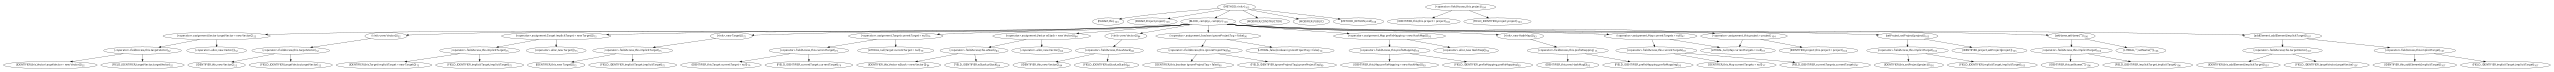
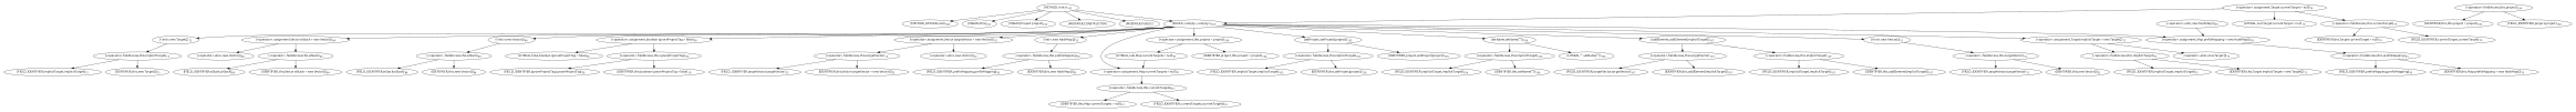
  digraph {
    fontname=Ubuntu
    node [fontname=Ubuntu]
    edge [fontname=Ubuntu]
    n1 [label=<(METHOD,&lt;init&gt;)<SUB>103</SUB>>]
    n2 [label=<(PARAM,this)<SUB>103</SUB>>]
    n3 [label=<(PARAM,Project project)<SUB>103</SUB>>]
    n4 [label=<(BLOCK,&lt;empty&gt;,&lt;empty&gt;)<SUB>103</SUB>>]
    n5 [label=<(MODIFIER,CONSTRUCTOR)>]
    n6 [label=<(MODIFIER,PUBLIC)>]
    n7 [label=<(METHOD_RETURN,void)<SUB>108</SUB>>]
    n8 [label=<(&lt;operator&gt;.assignment,Vector targetVector = new Vector())<SUB>52</SUB>>]
    n9 [label=<(&lt;init&gt;,new Vector())<SUB>52</SUB>>]
    n10 [label=<(&lt;operator&gt;.assignment,Target implicitTarget = new Target())<SUB>75</SUB>>]
    n11 [label=<(&lt;init&gt;,new Target())<SUB>75</SUB>>]
    n12 [label=<(&lt;operator&gt;.assignment,Target currentTarget = null)<SUB>79</SUB>>]
    n13 [label=<(&lt;operator&gt;.assignment,Vector wStack = new Vector())<SUB>84</SUB>>]
    n14 [label=<(&lt;init&gt;,new Vector())<SUB>84</SUB>>]
    n15 [label=<(&lt;operator&gt;.assignment,boolean ignoreProjectTag = false)<SUB>90</SUB>>]
    n16 [label=<(&lt;operator&gt;.assignment,Map prefixMapping = new HashMap())<SUB>93</SUB>>]
    n17 [label=<(&lt;init&gt;,new HashMap())<SUB>93</SUB>>]
    n18 [label=<(&lt;operator&gt;.assignment,Map currentTargets = null)<SUB>97</SUB>>]
    n19 [label=<(&lt;operator&gt;.assignment,this.project = project)<SUB>104</SUB>>]
    n20 [label=<(setProject,setProject(project))<SUB>105</SUB>>]
    n21 [label=<(setName,setName(&quot;&quot;))<SUB>106</SUB>>]
    n22 [label=<(addElement,addElement(implicitTarget))<SUB>107</SUB>>]
    n23 [label=<(&lt;operator&gt;.fieldAccess,this.targetVector)<SUB>52</SUB>>]
    n24 [label=<(&lt;operator&gt;.alloc,new Vector())<SUB>52</SUB>>]
    n25 [label=<(&lt;operator&gt;.fieldAccess,this.targetVector)<SUB>52</SUB>>]
    n26 [label=<(&lt;operator&gt;.fieldAccess,this.implicitTarget)<SUB>75</SUB>>]
    n27 [label=<(&lt;operator&gt;.alloc,new Target())<SUB>75</SUB>>]
    n28 [label=<(&lt;operator&gt;.fieldAccess,this.implicitTarget)<SUB>75</SUB>>]
    n29 [label=<(&lt;operator&gt;.fieldAccess,this.currentTarget)<SUB>79</SUB>>]
    n30 [label=<(LITERAL,null,Target currentTarget = null)<SUB>79</SUB>>]
    n31 [label=<(&lt;operator&gt;.fieldAccess,this.wStack)<SUB>84</SUB>>]
    n32 [label=<(&lt;operator&gt;.alloc,new Vector())<SUB>84</SUB>>]
    n33 [label=<(&lt;operator&gt;.fieldAccess,this.wStack)<SUB>84</SUB>>]
    n34 [label=<(&lt;operator&gt;.fieldAccess,this.ignoreProjectTag)<SUB>90</SUB>>]
    n35 [label=<(LITERAL,false,boolean ignoreProjectTag = false)<SUB>90</SUB>>]
    n36 [label=<(&lt;operator&gt;.fieldAccess,this.prefixMapping)<SUB>93</SUB>>]
    n37 [label=<(&lt;operator&gt;.alloc,new HashMap())<SUB>93</SUB>>]
    n38 [label=<(&lt;operator&gt;.fieldAccess,this.prefixMapping)<SUB>93</SUB>>]
    n39 [label=<(&lt;operator&gt;.fieldAccess,this.currentTargets)<SUB>97</SUB>>]
    n40 [label=<(LITERAL,null,Map currentTargets = null)<SUB>97</SUB>>]
    n41 [label=<(IDENTIFIER,project,this.project = project)<SUB>104</SUB>>]
    n42 [label=<(&lt;operator&gt;.fieldAccess,this.implicitTarget)<SUB>105</SUB>>]
    n43 [label=<(IDENTIFIER,project,setProject(project))<SUB>105</SUB>>]
    n44 [label=<(&lt;operator&gt;.fieldAccess,this.implicitTarget)<SUB>106</SUB>>]
    n45 [label=<(LITERAL,&quot;&quot;,setName(&quot;&quot;))<SUB>106</SUB>>]
    n46 [label=<(&lt;operator&gt;.fieldAccess,this.targetVector)<SUB>107</SUB>>]
    n47 [label=<(&lt;operator&gt;.fieldAccess,this.implicitTarget)<SUB>107</SUB>>]
    n48 [label=<(IDENTIFIER,this,Vector targetVector = new Vector())<SUB>52</SUB>>]
    n49 [label=<(FIELD_IDENTIFIER,targetVector,targetVector)<SUB>52</SUB>>]
    n50 [label=<(IDENTIFIER,this,new Vector())<SUB>52</SUB>>]
    n51 [label=<(FIELD_IDENTIFIER,targetVector,targetVector)<SUB>52</SUB>>]
    n52 [label=<(IDENTIFIER,this,Target implicitTarget = new Target())<SUB>75</SUB>>]
    n53 [label=<(FIELD_IDENTIFIER,implicitTarget,implicitTarget)<SUB>75</SUB>>]
    n54 [label=<(IDENTIFIER,this,new Target())<SUB>75</SUB>>]
    n55 [label=<(FIELD_IDENTIFIER,implicitTarget,implicitTarget)<SUB>75</SUB>>]
    n56 [label=<(IDENTIFIER,this,Target currentTarget = null)<SUB>79</SUB>>]
    n57 [label=<(FIELD_IDENTIFIER,currentTarget,currentTarget)<SUB>79</SUB>>]
    n58 [label=<(IDENTIFIER,this,Vector wStack = new Vector())<SUB>84</SUB>>]
    n59 [label=<(FIELD_IDENTIFIER,wStack,wStack)<SUB>84</SUB>>]
    n60 [label=<(IDENTIFIER,this,new Vector())<SUB>84</SUB>>]
    n61 [label=<(FIELD_IDENTIFIER,wStack,wStack)<SUB>84</SUB>>]
    n62 [label=<(IDENTIFIER,this,boolean ignoreProjectTag = false)<SUB>90</SUB>>]
    n63 [label=<(FIELD_IDENTIFIER,ignoreProjectTag,ignoreProjectTag)<SUB>90</SUB>>]
    n64 [label=<(IDENTIFIER,this,Map prefixMapping = new HashMap())<SUB>93</SUB>>]
    n65 [label=<(FIELD_IDENTIFIER,prefixMapping,prefixMapping)<SUB>93</SUB>>]
    n66 [label=<(IDENTIFIER,this,new HashMap())<SUB>93</SUB>>]
    n67 [label=<(FIELD_IDENTIFIER,prefixMapping,prefixMapping)<SUB>93</SUB>>]
    n68 [label=<(IDENTIFIER,this,Map currentTargets = null)<SUB>97</SUB>>]
    n69 [label=<(FIELD_IDENTIFIER,currentTargets,currentTargets)<SUB>97</SUB>>]
    n70 [label=<(&lt;operator&gt;.fieldAccess,this.project)<SUB>104</SUB>>]
    n71 [label=<(IDENTIFIER,this,this.project = project)<SUB>104</SUB>>]
    n72 [label=<(FIELD_IDENTIFIER,project,project)<SUB>104</SUB>>]
    n73 [label=<(IDENTIFIER,this,setProject(project))<SUB>105</SUB>>]
    n74 [label=<(FIELD_IDENTIFIER,implicitTarget,implicitTarget)<SUB>105</SUB>>]
    n75 [label=<(IDENTIFIER,this,setName(&quot;&quot;))<SUB>106</SUB>>]
    n76 [label=<(FIELD_IDENTIFIER,implicitTarget,implicitTarget)<SUB>106</SUB>>]
    n77 [label=<(IDENTIFIER,this,addElement(implicitTarget))<SUB>107</SUB>>]
    n78 [label=<(FIELD_IDENTIFIER,targetVector,targetVector)<SUB>107</SUB>>]
    n79 [label=<(IDENTIFIER,this,addElement(implicitTarget))<SUB>107</SUB>>]
    n80 [label=<(FIELD_IDENTIFIER,implicitTarget,implicitTarget)<SUB>107</SUB>>]
    n1 -> n2
    n1 -> n3
    n1 -> n4
    n1 -> n5
    n1 -> n6
    n1 -> n7
    n4 -> n8
    n4 -> n9
    n4 -> n10
    n4 -> n11
-   n4 -> n12
+   n12 -> n4
    n4 -> n13
    n4 -> n14
    n4 -> n15
    n4 -> n16
    n4 -> n17
    n4 -> n18
    n4 -> n19
    n4 -> n20
    n4 -> n21
    n4 -> n22
    n8 -> n23
    n8 -> n24
    n9 -> n25
    n10 -> n26
    n10 -> n27
    n11 -> n28
    n12 -> n29
    n12 -> n30
    n13 -> n31
    n13 -> n32
    n14 -> n33
    n15 -> n34
    n15 -> n35
    n16 -> n36
-   n16 -> n37
+   n37 -> n16
    n17 -> n38
    n18 -> n39
-   n18 -> n40
+   n40 -> n18
    n19 -> n40
    n19 -> n41
    n20 -> n42
    n20 -> n43
    n21 -> n44
    n21 -> n45
    n22 -> n46
    n22 -> n47
    n23 -> n48
    n23 -> n49
    n25 -> n50
    n25 -> n51
    n26 -> n52
    n26 -> n53
    n28 -> n54
    n28 -> n55
    n29 -> n56
    n29 -> n57
    n31 -> n58
    n31 -> n59
    n33 -> n60
    n33 -> n61
    n34 -> n62
    n34 -> n63
    n36 -> n64
    n36 -> n65
    n38 -> n66
    n38 -> n67
    n39 -> n68
    n39 -> n69
    n42 -> n73
    n42 -> n74
    n44 -> n75
    n44 -> n76
    n46 -> n77
    n46 -> n78
    n47 -> n79
    n47 -> n80
    n70 -> n71
    n70 -> n72
  }
